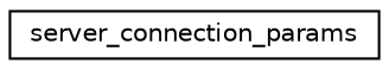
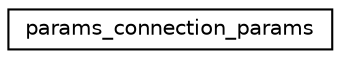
  digraph {
    rankdir=LR
-   n1 [color=black fillcolor=white fontname=Helvetica fontsize=10 height=0.2 label=server_connection_params shape=record style=filled width=0.4]
+   n1 [color=black fillcolor=white fontname=Helvetica fontsize=10 height=0.2 label=params_connection_params shape=record style=filled width=0.4]
  }
